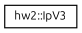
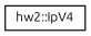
  digraph {
    rankdir=LR
    fontname=Ubuntu
-   n1 [color=black fillcolor=white fontname=Ubuntu fontsize=10 height=0.2 label="hw2::IpV3" shape=record style=filled width=0.4]
+   n1 [color=black fillcolor=white fontname=Ubuntu fontsize=10 height=0.2 label="hw2::IpV4" shape=record style=filled width=0.4]
  }
